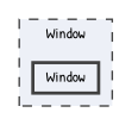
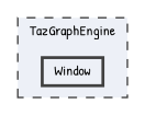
  digraph {
    compound=true
    fontname="Patrick Hand"
    n1 [color=grey25 fillcolor="#edf0f7" fontname="Patrick Hand" fontsize=10 height=0.2 label=Window shape=box style="filled,bold" width=0.4]
    subgraph cluster_1 {
      bgcolor="#edf0f7"
      fontsize=10
-     label=Window
+     label=TazGraphEngine
      pencolor=grey25
      style="filled,dashed"
      n1
    }
  }
